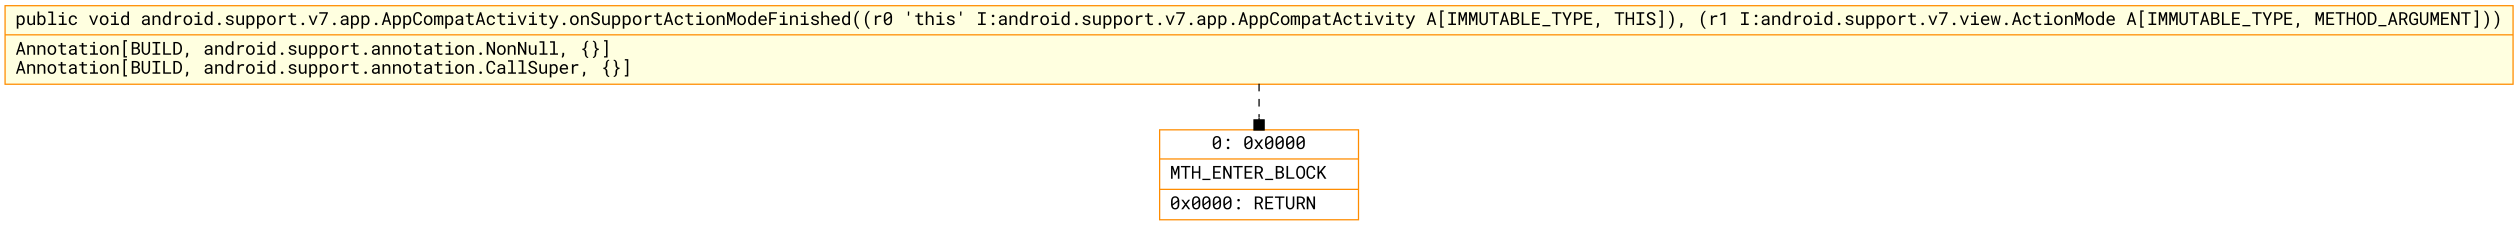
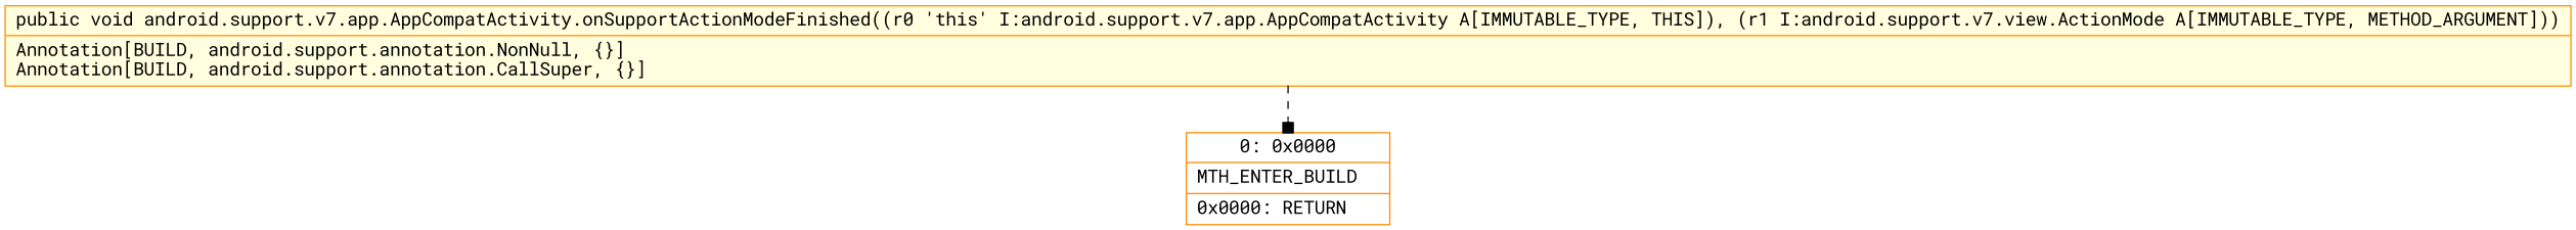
  digraph {
    fontname="Roboto Mono"
    node [shape=record style=filled color=darkorange fontname="Roboto Mono"]
-   n1 [label="{0\:\ 0x0000|MTH_ENTER_BLOCK\l|0x0000: RETURN   \l}" fillcolor=white]
+   n1 [label="{0\:\ 0x0000|MTH_ENTER_BUILD\l|0x0000: RETURN   \l}" fillcolor=white]
    n2 [label="{public void android.support.v7.app.AppCompatActivity.onSupportActionModeFinished((r0 'this' I:android.support.v7.app.AppCompatActivity A[IMMUTABLE_TYPE, THIS]), (r1 I:android.support.v7.view.ActionMode A[IMMUTABLE_TYPE, METHOD_ARGUMENT]))  | Annotation[BUILD, android.support.annotation.NonNull, \{\}]\lAnnotation[BUILD, android.support.annotation.CallSuper, \{\}]\l}" fillcolor=lightyellow]
    n2 -> n1 [style=dashed arrowhead=box fontname="Roboto Mono"]
  }
